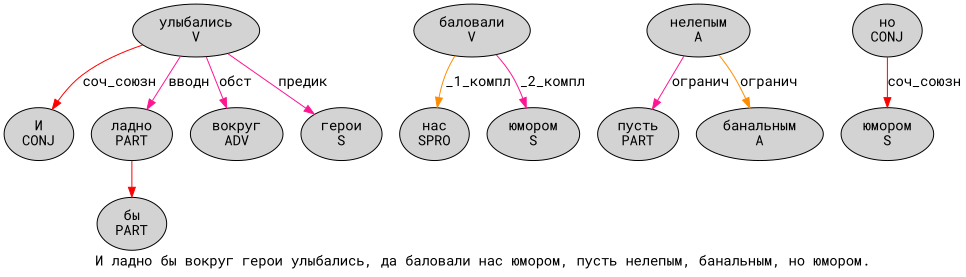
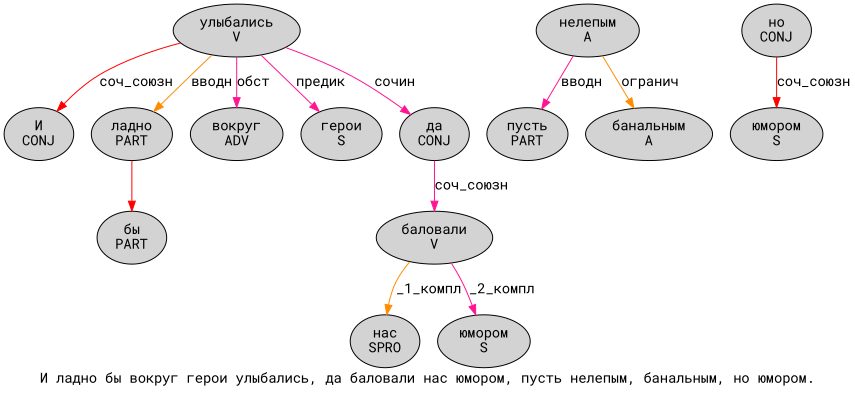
  digraph {
    fontname="Roboto Mono"
    label="И ладно бы вокруг герои улыбались, да баловали нас юмором, пусть нелепым, банальным, но юмором."
    node [fillcolor=lightgray fontname="Roboto Mono" penwidth=1 shape=ellipse style=filled]
    edge [color=deeppink fontname="Roboto Mono"]
    n1 [label="И\nCONJ"]
    n2 [label="улыбались\nV"]
    n3 [label="ладно\nPART"]
    n4 [label="вокруг\nADV"]
    n5 [label="герои\nS"]
+   n6 [label="да\nCONJ"]
    n7 [label="бы\nPART"]
    n8 [label="баловали\nV"]
    n9 [label="нас\nSPRO"]
    n10 [label="юмором\nS"]
    n11 [label="пусть\nPART"]
    n12 [label="нелепым\nA"]
    n13 [label="банальным\nA"]
    n14 [label="но\nCONJ"]
    n15 [label="юмором\nS"]
    n2 -> n1 [color=red label="соч_союзн"]
-   n2 -> n3 [label="вводн"]
+   n2 -> n3 [color=darkorange label="вводн"]
    n2 -> n4 [label="обст"]
    n2 -> n5 [label="предик"]
+   n2 -> n6 [label="сочин"]
    n3 -> n7 [color=red]
+   n6 -> n8 [label="соч_союзн"]
    n8 -> n9 [color=darkorange label="_1_компл"]
    n8 -> n10 [label="_2_компл"]
-   n12 -> n11 [label="огранич"]
+   n12 -> n11 [label="вводн"]
    n12 -> n13 [color=darkorange label="огранич"]
    n14 -> n15 [color=red label="соч_союзн"]
  }
